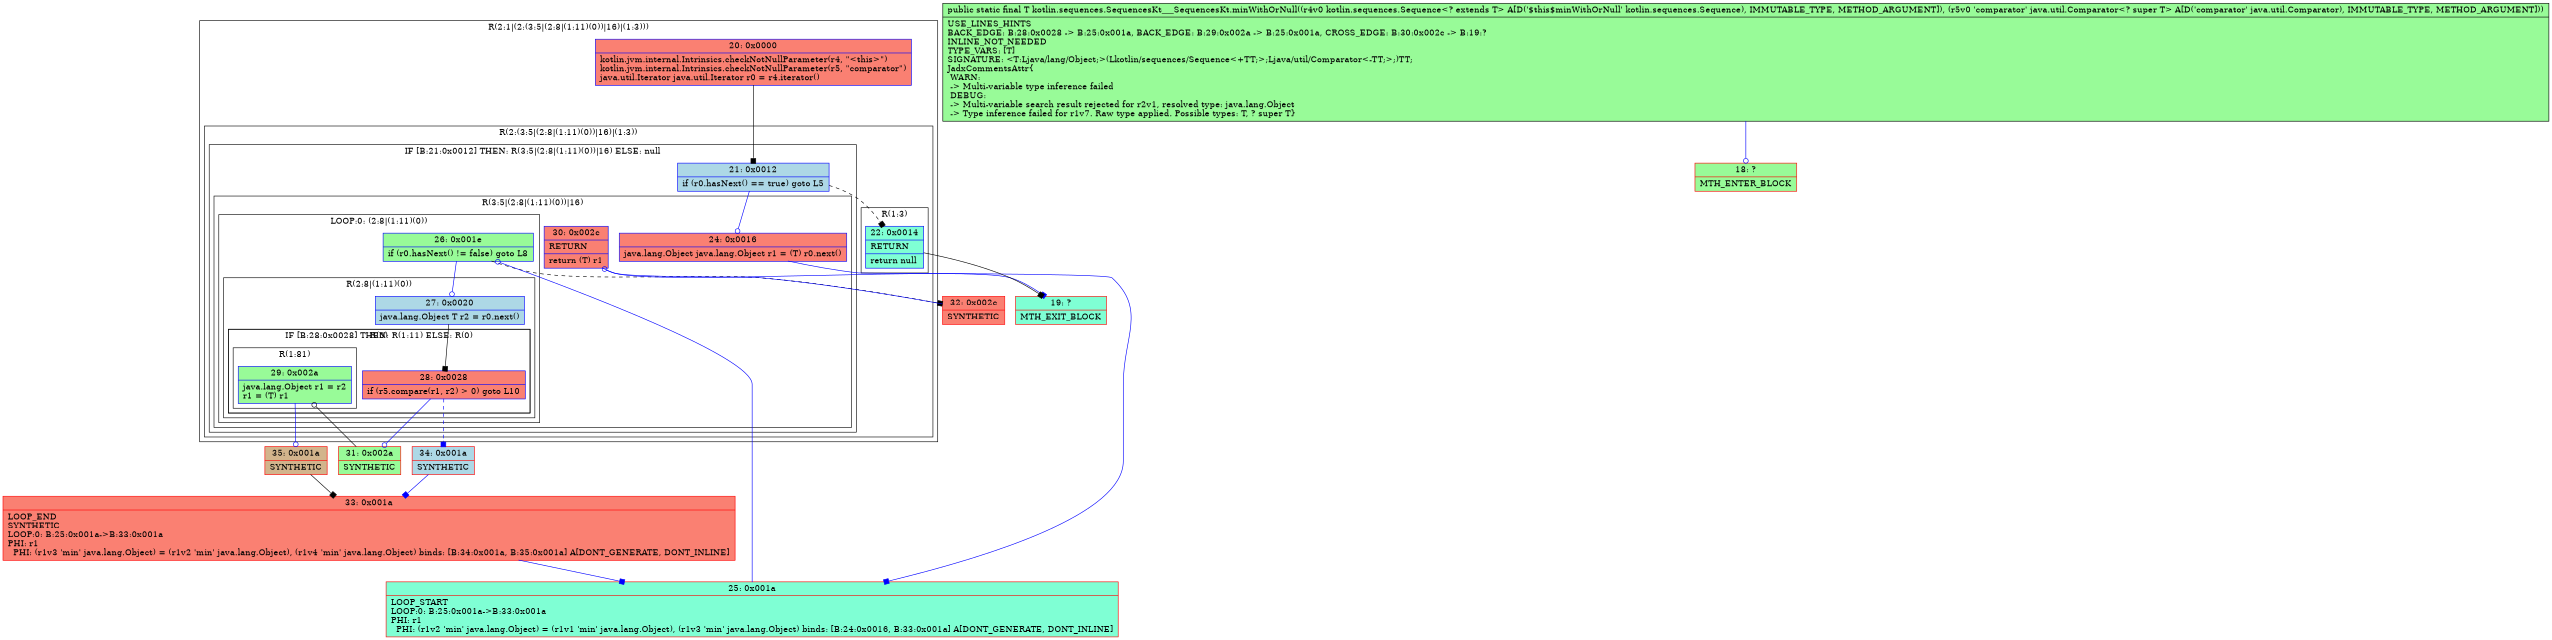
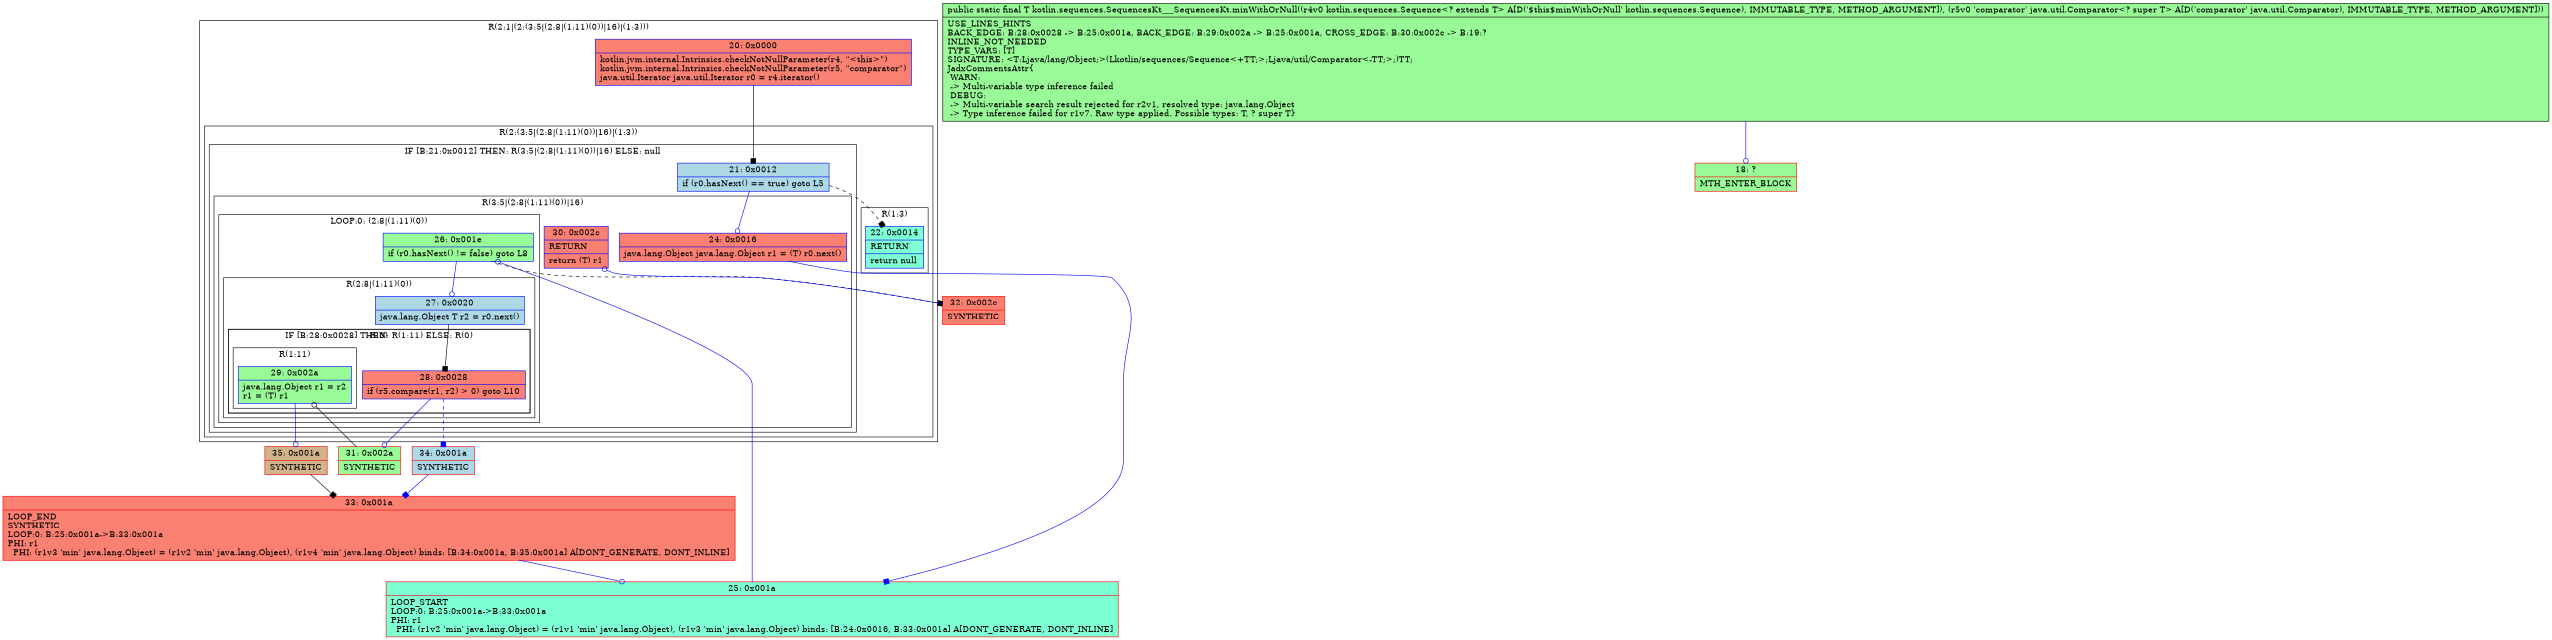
  digraph {
    node [color=blue fillcolor=salmon shape=record style=filled]
    edge [arrowhead=box color=blue]
    n1 [fillcolor=palegreen label="{29\:\ 0x002a|java.lang.Object r1 = r2\lr1 = (T) r1\l}"]
    n2 [label="{28\:\ 0x0028|if (r5.compare(r1, r2) \> 0) goto L10\l}"]
    n3 [fillcolor=lightblue label="{27\:\ 0x0020|java.lang.Object T r2 = r0.next()\l}"]
    n4 [fillcolor=palegreen label="{26\:\ 0x001e|if (r0.hasNext() != false) goto L8\l}"]
    n5 [label="{24\:\ 0x0016|java.lang.Object java.lang.Object r1 = (T) r0.next()\l}"]
    n6 [label="{30\:\ 0x002c|RETURN\l|return (T) r1\l}"]
    n7 [fillcolor=lightblue label="{21\:\ 0x0012|if (r0.hasNext() == true) goto L5\l}"]
    n8 [fillcolor=aquamarine label="{22\:\ 0x0014|RETURN\l|return null\l}"]
    n9 [label="{20\:\ 0x0000|kotlin.jvm.internal.Intrinsics.checkNotNullParameter(r4, \"\<this\>\")\lkotlin.jvm.internal.Intrinsics.checkNotNullParameter(r5, \"comparator\")\ljava.util.Iterator java.util.Iterator r0 = r4.iterator()\l}"]
    n10 [color=red fillcolor=tan label="{35\:\ 0x001a|SYNTHETIC\l}"]
    n11 [color=red fillcolor=palegreen label="{31\:\ 0x002a|SYNTHETIC\l}"]
    n12 [color=red fillcolor=lightblue label="{34\:\ 0x001a|SYNTHETIC\l}"]
    n13 [color=red label="{32\:\ 0x002c|SYNTHETIC\l}"]
    n14 [color=red fillcolor=aquamarine label="{25\:\ 0x001a|LOOP_START\lLOOP:0: B:25:0x001a\-\>B:33:0x001a\lPHI: r1 \l  PHI: (r1v2 'min' java.lang.Object) = (r1v1 'min' java.lang.Object), (r1v3 'min' java.lang.Object) binds: [B:24:0x0016, B:33:0x001a] A[DONT_GENERATE, DONT_INLINE]\l}"]
-   n15 [color=red fillcolor=aquamarine label="{19\:\ ?|MTH_EXIT_BLOCK\l}"]
    n16 [color=red label="{33\:\ 0x001a|LOOP_END\lSYNTHETIC\lLOOP:0: B:25:0x001a\-\>B:33:0x001a\lPHI: r1 \l  PHI: (r1v3 'min' java.lang.Object) = (r1v2 'min' java.lang.Object), (r1v4 'min' java.lang.Object) binds: [B:34:0x001a, B:35:0x001a] A[DONT_GENERATE, DONT_INLINE]\l}"]
    n17 [color=red fillcolor=palegreen label="{18\:\ ?|MTH_ENTER_BLOCK\l}"]
    n18 [fillcolor=palegreen label="{public static final T kotlin.sequences.SequencesKt___SequencesKt.minWithOrNull((r4v0 kotlin.sequences.Sequence\<? extends T\> A[D('$this$minWithOrNull' kotlin.sequences.Sequence), IMMUTABLE_TYPE, METHOD_ARGUMENT]), (r5v0 'comparator' java.util.Comparator\<? super T\> A[D('comparator' java.util.Comparator), IMMUTABLE_TYPE, METHOD_ARGUMENT]))  | USE_LINES_HINTS\lBACK_EDGE: B:28:0x0028 \-\> B:25:0x001a, BACK_EDGE: B:29:0x002a \-\> B:25:0x001a, CROSS_EDGE: B:30:0x002c \-\> B:19:?\lINLINE_NOT_NEEDED\lTYPE_VARS: [T]\lSIGNATURE: \<T:Ljava\/lang\/Object;\>(Lkotlin\/sequences\/Sequence\<+TT;\>;Ljava\/util\/Comparator\<\-TT;\>;)TT;\lJadxCommentsAttr\{\l WARN: \l \-\> Multi\-variable type inference failed\l DEBUG: \l \-\> Multi\-variable search result rejected for r2v1, resolved type: java.lang.Object\l \-\> Type inference failed for r1v7. Raw type applied. Possible types: T, ? super T\}\l}" color=""]
    subgraph cluster_1 {
      label="R(2:1|(2:(3:5|(2:8|(1:11)(0))|16)|(1:3)))"
      n9
      subgraph cluster_2 {
        label="R(2:(3:5|(2:8|(1:11)(0))|16)|(1:3))"
        subgraph cluster_3 {
          label="IF [B:21:0x0012] THEN: R(3:5|(2:8|(1:11)(0))|16) ELSE: null"
          n7
          subgraph cluster_4 {
            label="R(3:5|(2:8|(1:11)(0))|16)"
            n5
            n6
            subgraph cluster_5 {
              label="LOOP:0: (2:8|(1:11)(0))"
              n4
              subgraph cluster_6 {
                label="R(2:8|(1:11)(0))"
                n3
                subgraph cluster_7 {
                  label="IF [B:28:0x0028] THEN: R(1:11) ELSE: R(0)"
                  n2
                  subgraph cluster_8 {
-                   label="R(1:81)"
+                   label="R(1:11)"
                    n1
                  }
                  subgraph cluster_9 {
                    label="R(0)"
                  }
                }
              }
            }
          }
        }
        subgraph cluster_10 {
          label="R(1:3)"
          n8
        }
      }
    }
    n1 -> n10 [arrowhead=odot]
    n2 -> n11 [arrowhead=odot]
    n2 -> n12 [style=dashed]
    n3 -> n2 [color=black]
    n4 -> n3 [arrowhead=odot]
    n4 -> n13 [color=black style=dashed]
    n5 -> n14
-   n6 -> n15
    n7 -> n5 [arrowhead=odot]
    n7 -> n8 [color=black style=dashed]
-   n8 -> n15 [color=black]
    n9 -> n7 [color=black]
    n10 -> n16 [color=black]
    n11 -> n1 [arrowhead=odot color=black]
    n12 -> n16
    n13 -> n6 [arrowhead=odot]
    n14 -> n4 [arrowhead=odot]
-   n16 -> n14
+   n16 -> n14 [arrowhead=odot]
    n18 -> n17 [arrowhead=odot]
  }
